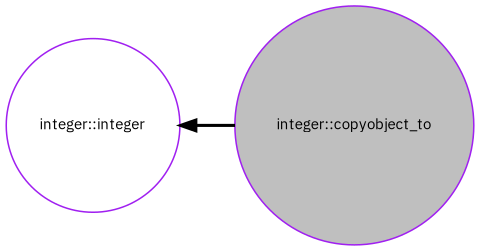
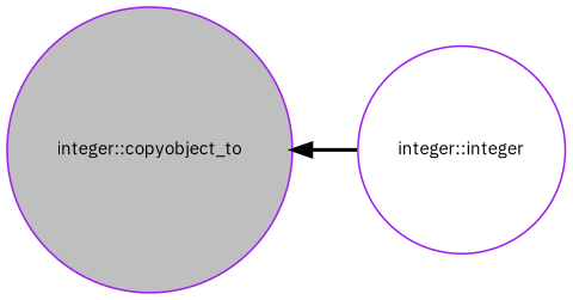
  digraph {
    rankdir=LR
    fontname="IBM Plex Sans"
    node [color=purple fontname="IBM Plex Sans" fontsize=10 shape=circle style=filled]
    n1 [fillcolor=grey75 fontcolor=black height=0.2 label="integer::copyobject_to" width=0.4]
    n2 [fillcolor=white height=0.2 label="integer::integer" width=0.4]
-   n2 -> n1 [color=black dir=back fontname="IBM Plex Sans" fontsize=10 labelfontname=Helvetica labelfontsize=10 style=bold]
+   n1 -> n2 [color=black dir=back fontname="IBM Plex Sans" fontsize=10 labelfontname=Helvetica labelfontsize=10 style=bold]
  }
